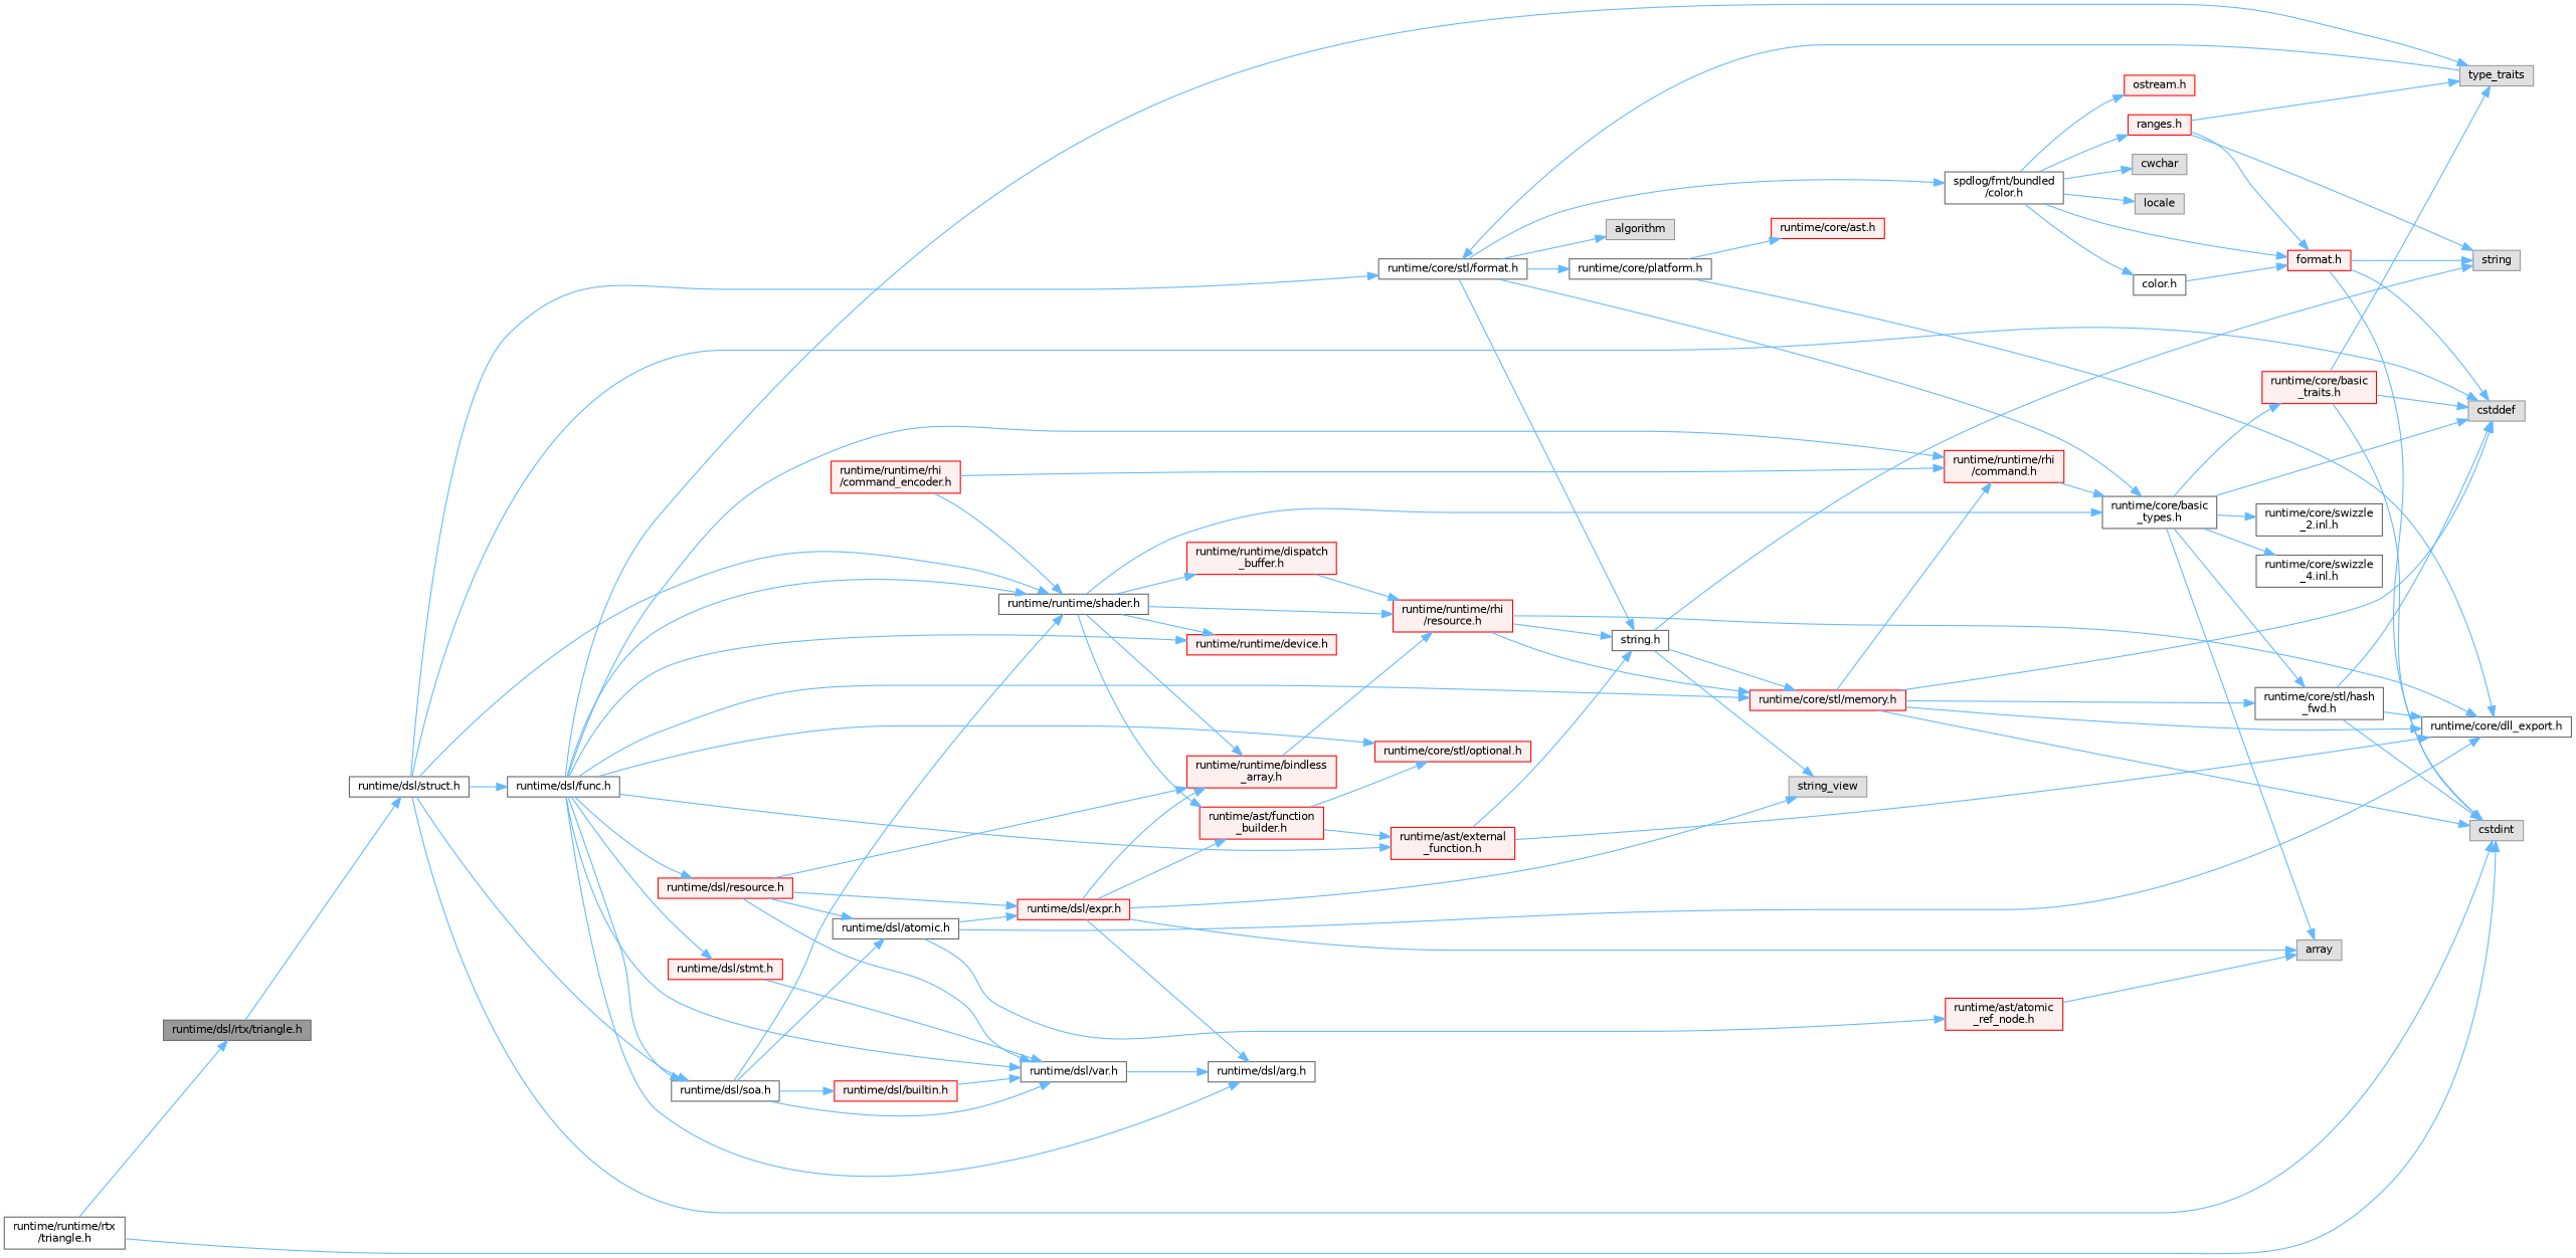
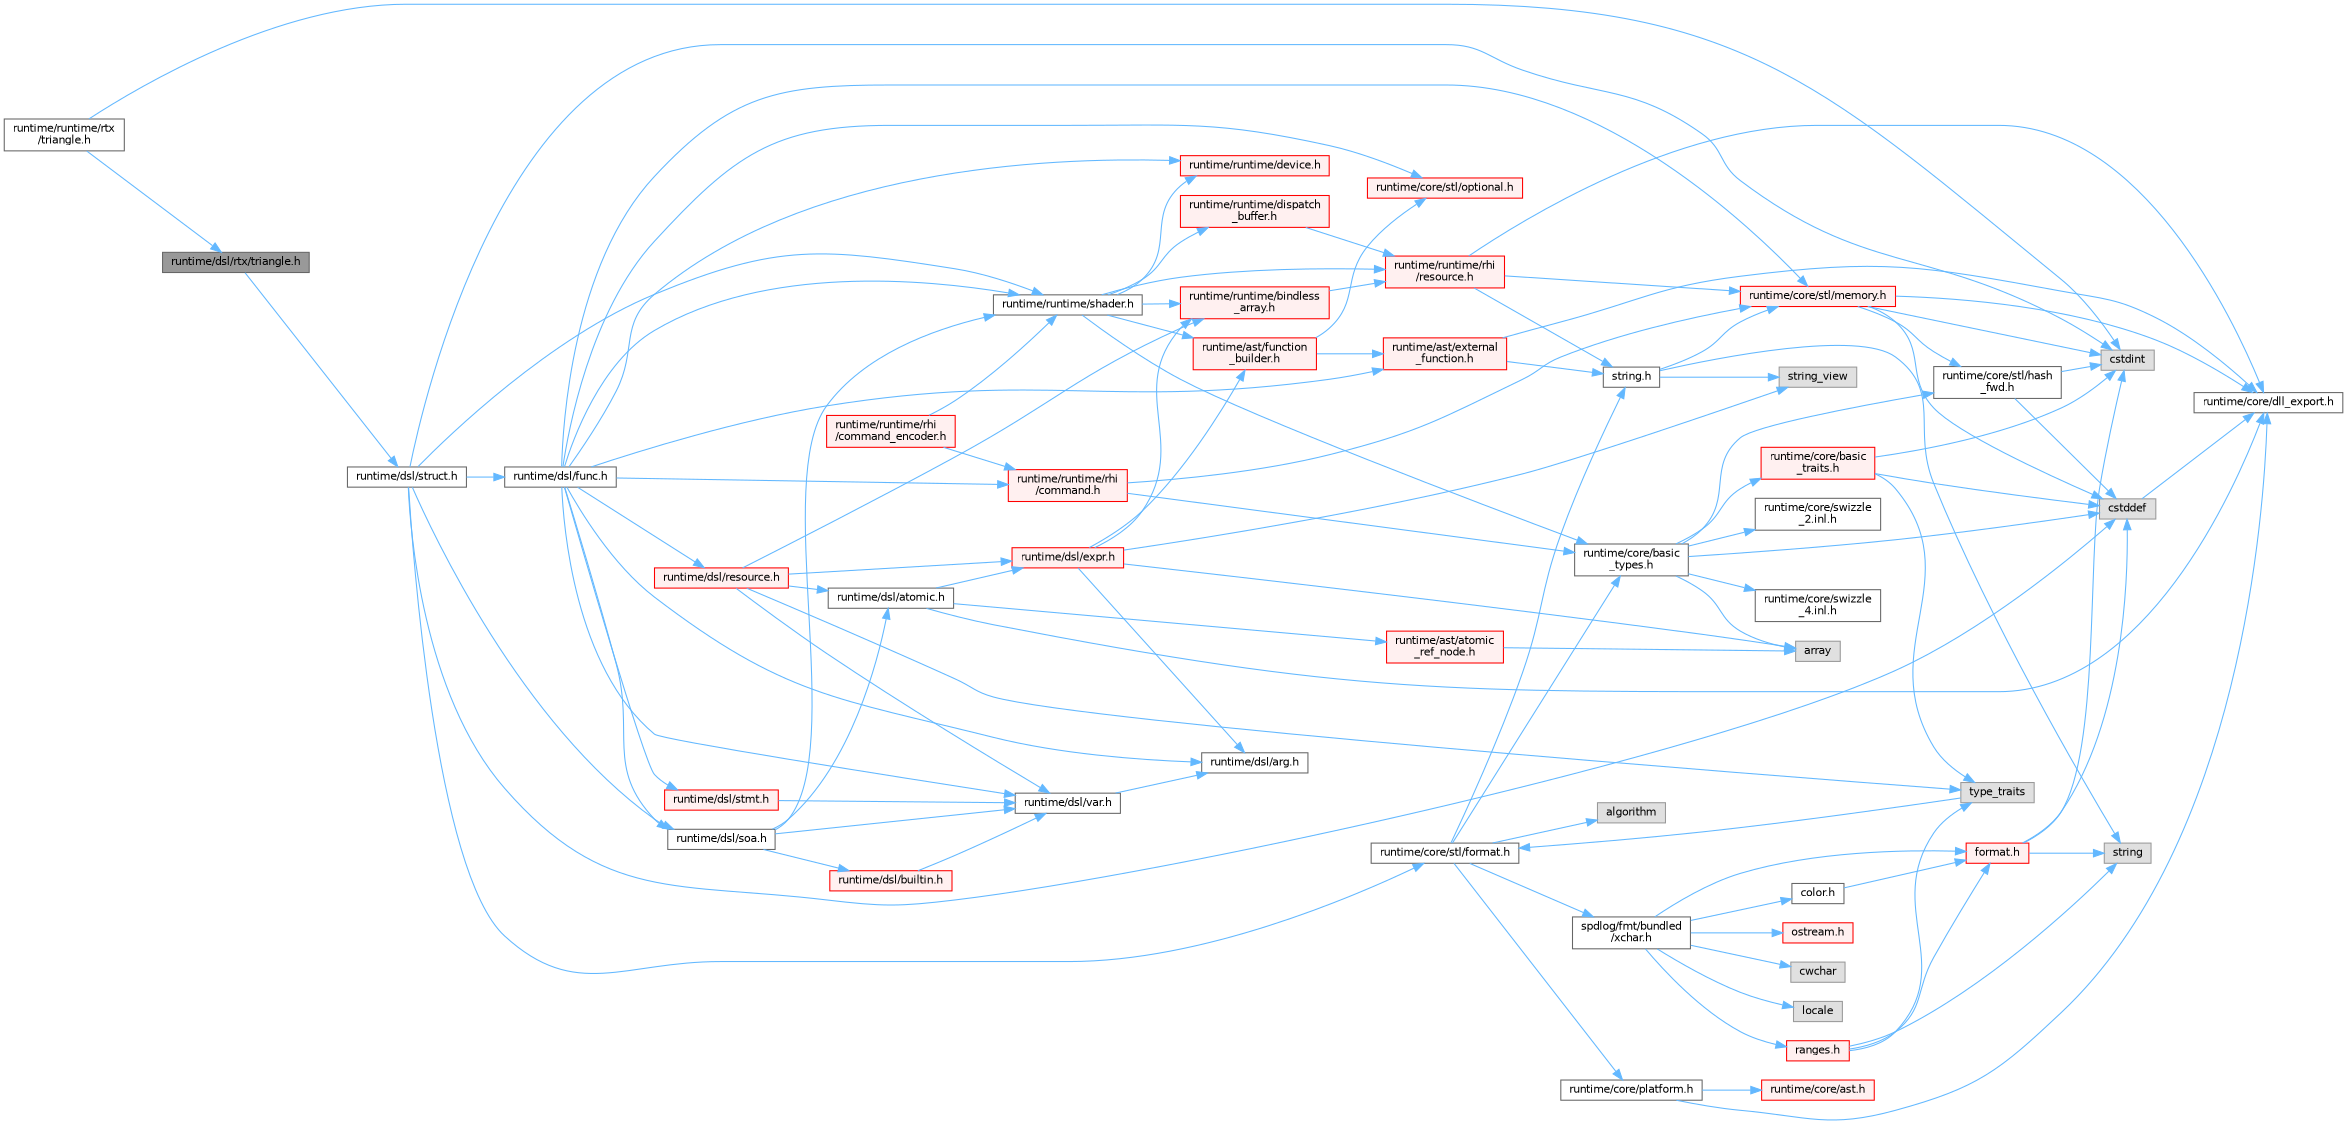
  digraph {
    rankdir=LR
    node [color=red fillcolor="#FFF0F0" fontname=Helvetica fontsize=10 shape=box style=filled]
    edge [color=steelblue1 fontname=Helvetica fontsize=10 labelfontname=Helvetica labelfontsize=10 style=solid]
    n1 [color=gray40 fillcolor=grey60 fontcolor=black height=0.2 label="runtime/dsl/rtx/triangle.h" width=0.4]
    n2 [color=grey40 fillcolor=white height=0.2 label="runtime/dsl/struct.h" width=0.4]
    n3 [color=grey40 fillcolor=white height=0.2 label="runtime/runtime/rtx\l/triangle.h" width=0.4]
    n4 [color=grey60 fillcolor="#E0E0E0" height=0.2 label=cstdint width=0.4]
    n5 [color=grey60 fillcolor="#E0E0E0" height=0.2 label=cstddef width=0.4]
    n6 [color=grey40 fillcolor=white height=0.2 label="runtime/core/stl/format.h" width=0.4]
    n7 [color=grey40 fillcolor=white height=0.2 label="runtime/dsl/soa.h" width=0.4]
    n8 [color=grey40 fillcolor=white height=0.2 label="runtime/dsl/func.h" width=0.4]
    n9 [color=grey40 fillcolor=white height=0.2 label="runtime/runtime/shader.h" width=0.4]
    n10 [color=grey60 fillcolor="#E0E0E0" height=0.2 label=algorithm width=0.4]
-   n11 [color=grey40 fillcolor=white height=0.2 label="spdlog/fmt/bundled\l/color.h" width=0.4]
+   n11 [color=grey40 fillcolor=white height=0.2 label="spdlog/fmt/bundled\l/xchar.h" width=0.4]
    n12 [color=grey40 fillcolor=white height=0.2 label="runtime/core/basic\l_types.h" width=0.4]
    n13 [color=grey40 fillcolor=white height=0.2 label="string.h" width=0.4]
    n14 [color=grey40 fillcolor=white height=0.2 label="runtime/core/platform.h" width=0.4]
    n15 [color=grey40 fillcolor=white height=0.2 label="runtime/dsl/var.h" width=0.4]
    n16 [color=grey40 fillcolor=white height=0.2 label="runtime/dsl/atomic.h" width=0.4]
    n17 [height=0.2 label="runtime/dsl/builtin.h" width=0.4]
    n18 [color=grey60 fillcolor="#E0E0E0" height=0.2 label=type_traits width=0.4]
    n19 [height=0.2 label="runtime/core/stl/memory.h" width=0.4]
    n20 [color=grey40 fillcolor=white height=0.2 label="runtime/dsl/arg.h" width=0.4]
    n21 [height=0.2 label="runtime/ast/external\l_function.h" width=0.4]
    n22 [height=0.2 label="runtime/core/stl/optional.h" width=0.4]
    n23 [height=0.2 label="runtime/runtime/rhi\l/command.h" width=0.4]
    n24 [height=0.2 label="runtime/runtime/device.h" width=0.4]
    n25 [height=0.2 label="runtime/dsl/resource.h" width=0.4]
    n26 [height=0.2 label="runtime/dsl/stmt.h" width=0.4]
    n27 [height=0.2 label="runtime/runtime/bindless\l_array.h" width=0.4]
    n28 [height=0.2 label="runtime/ast/function\l_builder.h" width=0.4]
    n29 [height=0.2 label="runtime/runtime/rhi\l/resource.h" width=0.4]
    n30 [height=0.2 label="runtime/runtime/dispatch\l_buffer.h" width=0.4]
    n31 [color=grey40 fillcolor=white height=0.2 label="color.h" width=0.4]
    n32 [height=0.2 label="format.h" width=0.4]
    n33 [height=0.2 label="ostream.h" width=0.4]
    n34 [height=0.2 label="ranges.h" width=0.4]
    n35 [color=grey60 fillcolor="#E0E0E0" height=0.2 label=cwchar width=0.4]
    n36 [color=grey60 fillcolor="#E0E0E0" height=0.2 label=locale width=0.4]
    n37 [color=grey60 fillcolor="#E0E0E0" height=0.2 label=array width=0.4]
    n38 [color=grey40 fillcolor=white height=0.2 label="runtime/core/stl/hash\l_fwd.h" width=0.4]
    n39 [height=0.2 label="runtime/core/basic\l_traits.h" width=0.4]
    n40 [color=grey40 fillcolor=white height=0.2 label="runtime/core/swizzle\l_2.inl.h" width=0.4]
    n41 [color=grey40 fillcolor=white height=0.2 label="runtime/core/swizzle\l_4.inl.h" width=0.4]
    n42 [color=grey60 fillcolor="#E0E0E0" height=0.2 label=string width=0.4]
    n43 [color=grey60 fillcolor="#E0E0E0" height=0.2 label=string_view width=0.4]
    n44 [color=grey40 fillcolor=white height=0.2 label="runtime/core/dll_export.h" width=0.4]
    n45 [height=0.2 label="runtime/core/ast.h" width=0.4]
    n46 [height=0.2 label="runtime/dsl/expr.h" width=0.4]
    n47 [height=0.2 label="runtime/ast/atomic\l_ref_node.h" width=0.4]
    n48 [height=0.2 label="runtime/runtime/rhi\l/command_encoder.h" width=0.4]
    n1 -> n2
    n2 -> n4
    n2 -> n5
    n2 -> n6
    n2 -> n7
    n2 -> n8
    n2 -> n9
    n3 -> n1
    n3 -> n4
    n6 -> n10
    n6 -> n11
    n6 -> n12
    n6 -> n13
    n6 -> n14
    n7 -> n9
    n7 -> n15
    n7 -> n16
    n7 -> n17
    n8 -> n7
    n8 -> n9
    n8 -> n15
-   n8 -> n18
+   n25 -> n18
    n8 -> n19
    n8 -> n20
    n8 -> n21
    n8 -> n22
    n8 -> n23
    n8 -> n24
    n8 -> n25
    n8 -> n26
    n9 -> n12
    n9 -> n24
    n9 -> n27
    n9 -> n28
    n9 -> n29
    n9 -> n30
    n11 -> n31
    n11 -> n32
    n11 -> n33
    n11 -> n34
    n11 -> n35
    n11 -> n36
    n12 -> n5
    n12 -> n37
    n12 -> n38
    n12 -> n39
    n12 -> n40
    n12 -> n41
    n13 -> n19
    n13 -> n42
    n13 -> n43
    n14 -> n44
    n14 -> n45
    n15 -> n20
    n16 -> n44
    n16 -> n46
    n16 -> n47
    n17 -> n15
    n18 -> n6
    n19 -> n4
    n19 -> n5
    n19 -> n38
    n19 -> n44
    n21 -> n13
    n21 -> n44
    n23 -> n12
-   n19 -> n23
+   n23 -> n19
    n25 -> n15
    n25 -> n16
    n25 -> n27
    n25 -> n46
    n26 -> n15
    n27 -> n29
    n28 -> n21
    n28 -> n22
    n29 -> n13
    n29 -> n19
    n29 -> n44
    n30 -> n29
    n31 -> n32
    n32 -> n4
    n32 -> n5
    n32 -> n42
    n34 -> n18
    n34 -> n32
    n34 -> n42
    n38 -> n4
    n38 -> n5
-   n38 -> n44
+   n5 -> n44
    n39 -> n4
    n39 -> n5
    n39 -> n18
    n46 -> n20
    n46 -> n27
    n46 -> n28
    n46 -> n37
    n46 -> n43
    n47 -> n37
    n48 -> n9
    n48 -> n23
  }
